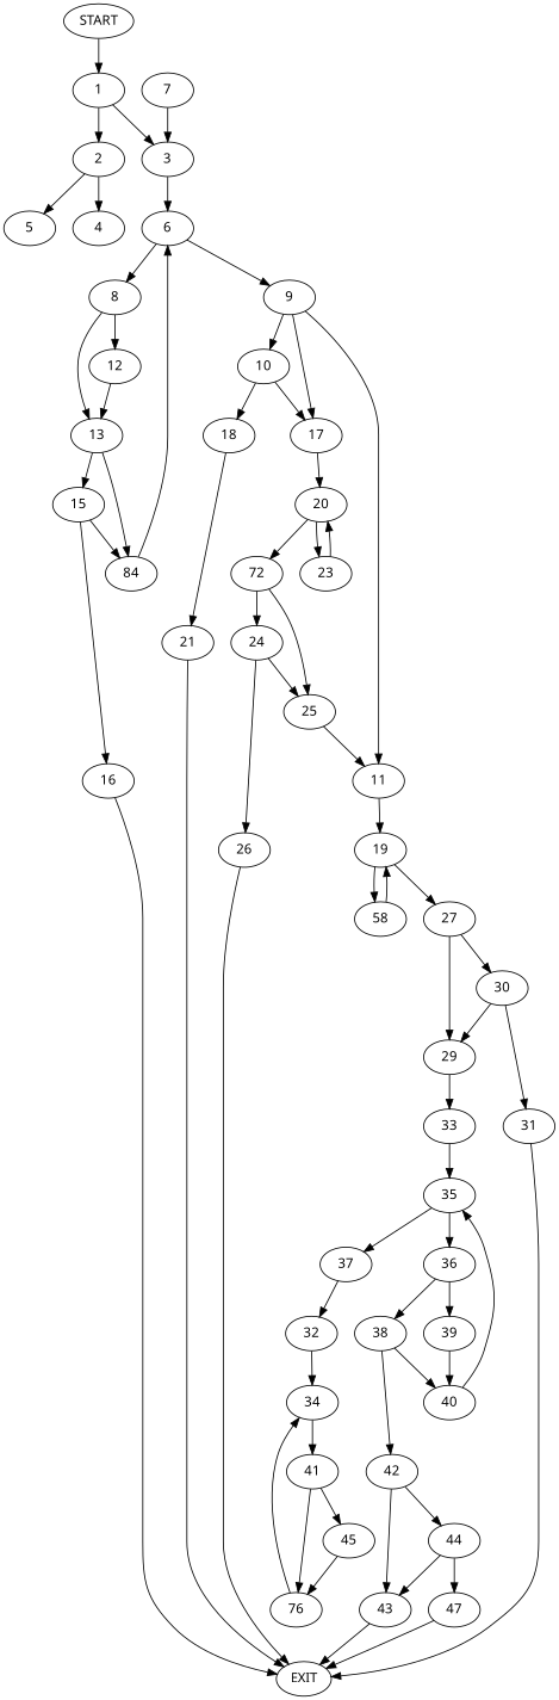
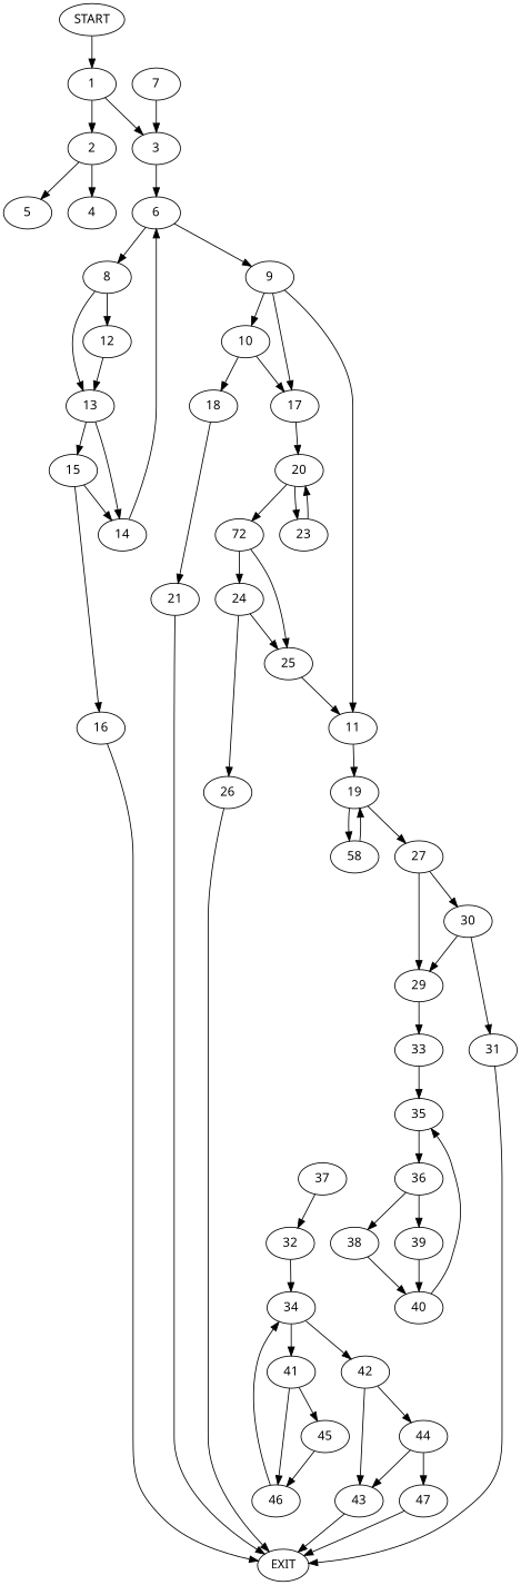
  digraph {
    fontname="Noto Sans"
    node [fontname="Noto Sans"]
    edge [fontname="Noto Sans"]
    n1 [label=START]
    1
    2
    3
    n5 [label=EXIT]
    4
    5
    6
    8
    9
    7
    12
    13
    10
    11
    17
-   14 [label=84]
+   14
    15
    18
    19
    20
    21
    27
    n24 [label=58]
    16
    n26 [label=72]
    23
    29
    30
    24
    25
    26
    33
    31
    32
    34
    35
    41
    42
    36
    37
    45
-   46 [label=76]
+   46
    43
    44
    38
    39
    40
    47
    n1 -> 1
    1 -> 2
    1 -> 3
    2 -> 4
    2 -> 5
    3 -> 6
    6 -> 8
    6 -> 9
    8 -> 12
    8 -> 13
    9 -> 10
    9 -> 11
    9 -> 17
    7 -> 3
    12 -> 13
    13 -> 14
    13 -> 15
    10 -> 17
    10 -> 18
    11 -> 19
    17 -> 20
    14 -> 6
    15 -> 14
    15 -> 16
    18 -> 21
    19 -> 27
    19 -> n24
    20 -> n26
    20 -> 23
    21 -> n5
    27 -> 29
    27 -> 30
    n24 -> 19
    16 -> n5
    n26 -> 24
    n26 -> 25
    23 -> 20
    29 -> 33
    30 -> 29
    30 -> 31
    24 -> 25
    24 -> 26
    25 -> 11
    26 -> n5
    33 -> 35
    31 -> n5
    32 -> 34
    34 -> 41
-   38 -> 42
+   34 -> 42
    35 -> 36
-   35 -> 37
    41 -> 45
    41 -> 46
    42 -> 43
    42 -> 44
    36 -> 38
    36 -> 39
    37 -> 32
    45 -> 46
    46 -> 34
    43 -> n5
    44 -> 43
    44 -> 47
    38 -> 40
    39 -> 40
    40 -> 35
    47 -> n5
  }
